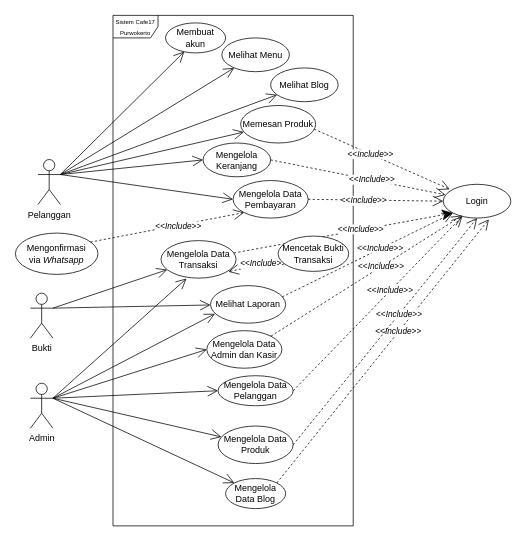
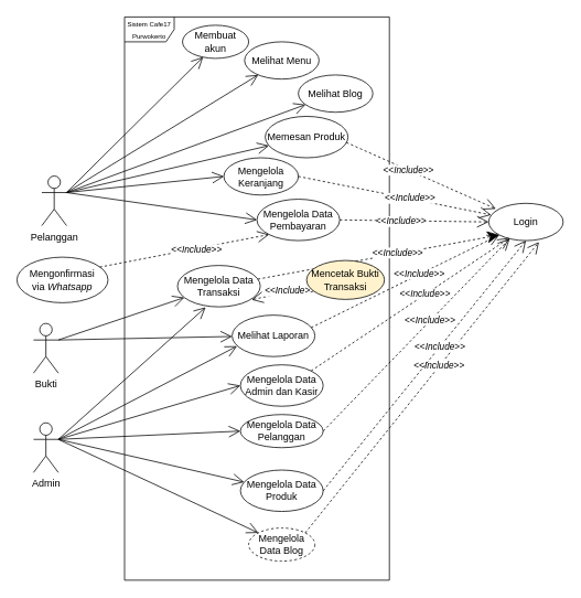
  <mxCell id="0" />
  <mxCell id="1" parent="0" />
  <mxCell id="2" value="&lt;font style=&quot;font-size: 8px&quot;&gt;Sistem Cafe17 Purwokerto&lt;/font&gt;" style="shape=umlFrame;whiteSpace=wrap;html=1;" parent="1" vertex="1"><mxGeometry x="150" y="20" width="320" height="680" as="geometry" /></mxCell>
  <mxCell id="3" value="Login" style="ellipse;whiteSpace=wrap;html=1;" parent="1" vertex="1"><mxGeometry x="590" y="245" width="90" height="45" as="geometry" /></mxCell>
  <mxCell id="4" value="Bukti" style="shape=umlActor;verticalLabelPosition=bottom;verticalAlign=top;html=1;" parent="1" vertex="1"><mxGeometry x="40" y="390" width="30" height="60" as="geometry" /></mxCell>
  <mxCell id="5" value="Pelanggan" style="shape=umlActor;verticalLabelPosition=bottom;verticalAlign=top;html=1;" parent="1" vertex="1"><mxGeometry x="50" y="212" width="30" height="60" as="geometry" /></mxCell>
  <mxCell id="6" value="Melihat Blog" style="ellipse;whiteSpace=wrap;html=1;" parent="1" vertex="1"><mxGeometry x="360" y="90" width="90" height="45" as="geometry" /></mxCell>
  <mxCell id="7" value="Memesan Produk" style="ellipse;whiteSpace=wrap;html=1;" parent="1" vertex="1"><mxGeometry x="320" y="140" width="100" height="50" as="geometry" /></mxCell>
  <mxCell id="8" value="Mengelola Keranjang" style="ellipse;whiteSpace=wrap;html=1;" parent="1" vertex="1"><mxGeometry x="270" y="190" width="90" height="45" as="geometry" /></mxCell>
  <mxCell id="9" value="Melihat Menu" style="ellipse;whiteSpace=wrap;html=1;" parent="1" vertex="1"><mxGeometry x="295" y="50" width="90" height="45" as="geometry" /></mxCell>
  <mxCell id="10" value="" style="endArrow=open;endSize=12;html=1;rounded=0;strokeColor=default;exitX=0.975;exitY=0.339;exitDx=0;exitDy=0;exitPerimeter=0;" parent="1" source="5" target="9" edge="1"><mxGeometry width="160" relative="1" as="geometry"><mxPoint x="80" y="230" as="sourcePoint" /><mxPoint x="239.947" y="133.704" as="targetPoint" /></mxGeometry></mxCell>
  <mxCell id="11" value="" style="endArrow=open;endSize=12;html=1;rounded=0;strokeColor=default;exitX=1;exitY=0.333;exitDx=0;exitDy=0;exitPerimeter=0;" parent="1" source="5" target="6" edge="1"><mxGeometry width="160" relative="1" as="geometry"><mxPoint x="89.25" y="242.34" as="sourcePoint" /><mxPoint x="210.177" y="205.174" as="targetPoint" /></mxGeometry></mxCell>
  <mxCell id="12" value="" style="endArrow=open;endSize=12;html=1;rounded=0;strokeColor=default;dashed=1;entryX=0.097;entryY=0.149;entryDx=0;entryDy=0;entryPerimeter=0;exitX=0.98;exitY=0.631;exitDx=0;exitDy=0;exitPerimeter=0;" parent="1" source="7" target="3" edge="1"><mxGeometry width="160" relative="1" as="geometry"><mxPoint x="90" y="275" as="sourcePoint" /><mxPoint x="211.929" y="289.839" as="targetPoint" /><Array as="points" /></mxGeometry></mxCell>
  <mxCell id="13" value="&amp;lt;&amp;lt;&lt;i&gt;Include&lt;/i&gt;&amp;gt;&amp;gt;" style="edgeLabel;html=1;align=center;verticalAlign=middle;resizable=0;points=[];" parent="12" vertex="1" connectable="0"><mxGeometry x="-0.177" relative="1" as="geometry"><mxPoint as="offset" /></mxGeometry></mxCell>
  <mxCell id="14" value="" style="endArrow=open;endSize=12;html=1;rounded=0;strokeColor=default;dashed=1;exitX=1;exitY=0.5;exitDx=0;exitDy=0;entryX=0.033;entryY=0.311;entryDx=0;entryDy=0;entryPerimeter=0;" parent="1" source="8" target="3" edge="1"><mxGeometry width="160" relative="1" as="geometry"><mxPoint x="401.58" y="337.66" as="sourcePoint" /><mxPoint x="340.13" y="371.04" as="targetPoint" /><Array as="points" /></mxGeometry></mxCell>
  <mxCell id="15" value="&amp;lt;&amp;lt;&lt;i&gt;Include&lt;/i&gt;&amp;gt;&amp;gt;" style="edgeLabel;html=1;align=center;verticalAlign=middle;resizable=0;points=[];" parent="14" vertex="1" connectable="0"><mxGeometry x="0.15" y="1" relative="1" as="geometry"><mxPoint as="offset" /></mxGeometry></mxCell>
  <mxCell id="16" value="" style="endArrow=open;endSize=12;html=1;rounded=0;strokeColor=default;exitX=1;exitY=0.333;exitDx=0;exitDy=0;exitPerimeter=0;" parent="1" source="5" target="7" edge="1"><mxGeometry width="160" relative="1" as="geometry"><mxPoint x="80" y="230" as="sourcePoint" /><mxPoint x="223.68" y="271.088" as="targetPoint" /></mxGeometry></mxCell>
  <mxCell id="17" value="" style="endArrow=open;endSize=12;html=1;rounded=0;strokeColor=default;exitX=1;exitY=0.333;exitDx=0;exitDy=0;exitPerimeter=0;entryX=0;entryY=0.5;entryDx=0;entryDy=0;" parent="1" source="5" target="8" edge="1"><mxGeometry width="160" relative="1" as="geometry"><mxPoint x="90" y="242" as="sourcePoint" /><mxPoint x="380.303" y="228.253" as="targetPoint" /></mxGeometry></mxCell>
  <mxCell id="18" value="Membuat akun" style="ellipse;whiteSpace=wrap;html=1;" parent="1" vertex="1"><mxGeometry x="220" y="30" width="80" height="40" as="geometry" /></mxCell>
  <mxCell id="19" value="" style="endArrow=open;endSize=12;html=1;rounded=0;strokeColor=default;entryX=0.312;entryY=0.958;entryDx=0;entryDy=0;entryPerimeter=0;exitX=0.993;exitY=0.334;exitDx=0;exitDy=0;exitPerimeter=0;" parent="1" source="5" target="18" edge="1"><mxGeometry width="160" relative="1" as="geometry"><mxPoint x="80" y="230" as="sourcePoint" /><mxPoint x="337.315" y="135.44" as="targetPoint" /></mxGeometry></mxCell>
  <mxCell id="20" value="Mengonfirmasi via&amp;nbsp;&lt;i&gt;Whatsapp&lt;/i&gt;" style="ellipse;whiteSpace=wrap;html=1;" parent="1" vertex="1"><mxGeometry x="20" y="310" width="110" height="55" as="geometry" /></mxCell>
  <mxCell id="21" value="" style="endArrow=open;endSize=12;html=1;rounded=0;strokeColor=default;exitX=0.909;exitY=0.218;exitDx=0;exitDy=0;exitPerimeter=0;dashed=1;entryX=0;entryY=1;entryDx=0;entryDy=0;" parent="1" source="20" target="53" edge="1"><mxGeometry width="160" relative="1" as="geometry"><mxPoint x="409.95" y="268.98" as="sourcePoint" /><mxPoint x="397.92" y="333.925" as="targetPoint" /></mxGeometry></mxCell>
  <mxCell id="22" value="&amp;lt;&amp;lt;&lt;i&gt;Include&lt;/i&gt;&amp;gt;&amp;gt;" style="edgeLabel;html=1;align=center;verticalAlign=middle;resizable=0;points=[];" parent="21" vertex="1" connectable="0"><mxGeometry x="0.133" y="-1" relative="1" as="geometry"><mxPoint as="offset" /></mxGeometry></mxCell>
  <mxCell id="23" value="Mengelola Data Transaksi" style="ellipse;whiteSpace=wrap;html=1;" parent="1" vertex="1"><mxGeometry x="214" y="320" width="100" height="50" as="geometry" /></mxCell>
  <mxCell id="24" value="" style="endArrow=classic;endSize=12;html=1;rounded=0;strokeColor=default;dashed=1;entryX=0;entryY=1;entryDx=0;entryDy=0;" parent="1" source="23" target="3" edge="1"><mxGeometry width="160" relative="1" as="geometry"><mxPoint x="320" y="317.5" as="sourcePoint" /><mxPoint x="503.96" y="266.565" as="targetPoint" /><Array as="points" /></mxGeometry></mxCell>
  <mxCell id="25" value="&amp;lt;&amp;lt;&lt;i&gt;Include&lt;/i&gt;&amp;gt;&amp;gt;" style="edgeLabel;html=1;align=center;verticalAlign=middle;resizable=0;points=[];" parent="24" vertex="1" connectable="0"><mxGeometry x="0.15" y="1" relative="1" as="geometry"><mxPoint as="offset" /></mxGeometry></mxCell>
  <mxCell id="26" value="" style="endArrow=open;endSize=12;html=1;rounded=0;strokeColor=default;dashed=1;entryX=0.895;entryY=0.828;entryDx=0;entryDy=0;entryPerimeter=0;" parent="1" source="41" target="23" edge="1"><mxGeometry width="160" relative="1" as="geometry"><mxPoint x="90" y="242" as="sourcePoint" /><mxPoint x="222.76" y="300.45" as="targetPoint" /></mxGeometry></mxCell>
  <mxCell id="27" value="&amp;lt;&amp;lt;&lt;i&gt;Include&lt;/i&gt;&amp;gt;&amp;gt;" style="edgeLabel;html=1;align=center;verticalAlign=middle;resizable=0;points=[];" parent="26" vertex="1" connectable="0"><mxGeometry x="-0.339" y="-1" relative="1" as="geometry"><mxPoint as="offset" /></mxGeometry></mxCell>
  <mxCell id="28" value="Melihat Laporan" style="ellipse;whiteSpace=wrap;html=1;" parent="1" vertex="1"><mxGeometry x="280" y="380" width="100" height="50" as="geometry" /></mxCell>
  <mxCell id="29" value="" style="endArrow=open;endSize=12;html=1;rounded=0;strokeColor=default;exitX=1;exitY=0.333;exitDx=0;exitDy=0;exitPerimeter=0;" parent="1" source="4" target="23" edge="1"><mxGeometry width="160" relative="1" as="geometry"><mxPoint x="500" y="400" as="sourcePoint" /><mxPoint x="332.215" y="457.396" as="targetPoint" /></mxGeometry></mxCell>
  <mxCell id="30" value="" style="endArrow=open;endSize=12;html=1;rounded=0;strokeColor=default;dashed=1;entryX=0;entryY=1;entryDx=0;entryDy=0;exitX=0.954;exitY=0.301;exitDx=0;exitDy=0;exitPerimeter=0;" parent="1" source="28" target="3" edge="1"><mxGeometry width="160" relative="1" as="geometry"><mxPoint x="327.79" y="454.34" as="sourcePoint" /><mxPoint x="513.18" y="275.41" as="targetPoint" /><Array as="points" /></mxGeometry></mxCell>
  <mxCell id="31" value="&amp;lt;&amp;lt;&lt;i&gt;Include&lt;/i&gt;&amp;gt;&amp;gt;" style="edgeLabel;html=1;align=center;verticalAlign=middle;resizable=0;points=[];" parent="30" vertex="1" connectable="0"><mxGeometry x="0.15" y="1" relative="1" as="geometry"><mxPoint as="offset" /></mxGeometry></mxCell>
  <mxCell id="32" value="Admin" style="shape=umlActor;verticalLabelPosition=bottom;verticalAlign=top;html=1;" parent="1" vertex="1"><mxGeometry x="40" y="510" width="30" height="60" as="geometry" /></mxCell>
- <mxCell id="33" value="Mengelola Data Blog" style="ellipse;whiteSpace=wrap;html=1;" parent="1" vertex="1"><mxGeometry x="300" y="637" width="80" height="40" as="geometry" /></mxCell>
- <mxCell id="34" value="Mengelola Data Admin dan Kasir" style="ellipse;whiteSpace=wrap;html=1;" parent="1" vertex="1"><mxGeometry x="275" y="440" width="100" height="50" as="geometry" /></mxCell>
+ <mxCell id="33" value="Mengelola Data Blog" style="ellipse;whiteSpace=wrap;html=1;dashed=1;" parent="1" vertex="1"><mxGeometry x="300" y="637" width="80" height="40" as="geometry" /></mxCell>
+ <mxCell id="34" value="Mengelola Data Admin dan Kasir" style="ellipse;whiteSpace=wrap;html=1;" parent="1" vertex="1"><mxGeometry x="290" y="440" width="100" height="50" as="geometry" /></mxCell>
  <mxCell id="35" value="Mengelola Data Produk" style="ellipse;whiteSpace=wrap;html=1;" parent="1" vertex="1"><mxGeometry x="290" y="567" width="100" height="50" as="geometry" /></mxCell>
  <mxCell id="36" value="" style="endArrow=open;endSize=12;html=1;rounded=0;strokeColor=default;exitX=1;exitY=0.333;exitDx=0;exitDy=0;exitPerimeter=0;entryX=0.34;entryY=1.01;entryDx=0;entryDy=0;entryPerimeter=0;" parent="1" source="32" target="23" edge="1"><mxGeometry width="160" relative="1" as="geometry"><mxPoint x="80" y="420" as="sourcePoint" /><mxPoint x="290" y="290" as="targetPoint" /></mxGeometry></mxCell>
  <mxCell id="37" value="" style="endArrow=open;endSize=12;html=1;rounded=0;strokeColor=default;exitX=1;exitY=0.333;exitDx=0;exitDy=0;exitPerimeter=0;entryX=0.059;entryY=0.749;entryDx=0;entryDy=0;entryPerimeter=0;" parent="1" source="32" target="28" edge="1"><mxGeometry width="160" relative="1" as="geometry"><mxPoint x="80" y="540" as="sourcePoint" /><mxPoint x="300" y="300" as="targetPoint" /></mxGeometry></mxCell>
  <mxCell id="38" value="" style="endArrow=open;endSize=12;html=1;rounded=0;strokeColor=default;exitX=1;exitY=0.333;exitDx=0;exitDy=0;exitPerimeter=0;entryX=0;entryY=0.5;entryDx=0;entryDy=0;" parent="1" source="32" target="34" edge="1"><mxGeometry width="160" relative="1" as="geometry"><mxPoint x="80" y="540" as="sourcePoint" /><mxPoint x="245.9" y="442.45" as="targetPoint" /></mxGeometry></mxCell>
  <mxCell id="39" value="" style="endArrow=open;endSize=12;html=1;rounded=0;strokeColor=default;exitX=1;exitY=0.333;exitDx=0;exitDy=0;exitPerimeter=0;entryX=0;entryY=0;entryDx=0;entryDy=0;" parent="1" source="32" target="33" edge="1"><mxGeometry width="160" relative="1" as="geometry"><mxPoint x="80" y="540" as="sourcePoint" /><mxPoint x="324" y="485" as="targetPoint" /></mxGeometry></mxCell>
  <mxCell id="40" value="" style="endArrow=open;endSize=12;html=1;rounded=0;strokeColor=default;" parent="1" target="35" edge="1"><mxGeometry width="160" relative="1" as="geometry"><mxPoint x="70" y="530" as="sourcePoint" /><mxPoint x="304.476" y="532.407" as="targetPoint" /></mxGeometry></mxCell>
- <mxCell id="41" value="Mencetak Bukti Transaksi" style="ellipse;whiteSpace=wrap;html=1;" parent="1" vertex="1"><mxGeometry x="370" y="314" width="94" height="47" as="geometry" /></mxCell>
+ <mxCell id="41" value="Mencetak Bukti Transaksi" style="ellipse;whiteSpace=wrap;html=1;fillColor=#fff2cc;" parent="1" vertex="1"><mxGeometry x="370" y="314" width="94" height="47" as="geometry" /></mxCell>
  <mxCell id="42" value="" style="endArrow=open;endSize=12;html=1;rounded=0;strokeColor=default;exitX=1;exitY=0.333;exitDx=0;exitDy=0;exitPerimeter=0;" parent="1" source="4" target="28" edge="1"><mxGeometry width="160" relative="1" as="geometry"><mxPoint x="80" y="420" as="sourcePoint" /><mxPoint x="216.664" y="343.633" as="targetPoint" /></mxGeometry></mxCell>
  <mxCell id="43" value="" style="endArrow=open;endSize=12;html=1;rounded=0;strokeColor=default;dashed=1;entryX=0.281;entryY=0.926;entryDx=0;entryDy=0;exitX=1;exitY=0;exitDx=0;exitDy=0;entryPerimeter=0;" parent="1" source="34" target="3" edge="1"><mxGeometry width="160" relative="1" as="geometry"><mxPoint x="410.4" y="415.05" as="sourcePoint" /><mxPoint x="513.18" y="275.41" as="targetPoint" /><Array as="points" /></mxGeometry></mxCell>
  <mxCell id="44" value="&amp;lt;&amp;lt;&lt;i&gt;Include&lt;/i&gt;&amp;gt;&amp;gt;" style="edgeLabel;html=1;align=center;verticalAlign=middle;resizable=0;points=[];" parent="43" vertex="1" connectable="0"><mxGeometry x="0.15" y="1" relative="1" as="geometry"><mxPoint as="offset" /></mxGeometry></mxCell>
  <mxCell id="45" value="" style="endArrow=open;endSize=12;html=1;rounded=0;strokeColor=default;dashed=1;entryX=0.675;entryY=1.038;entryDx=0;entryDy=0;exitX=1;exitY=0;exitDx=0;exitDy=0;entryPerimeter=0;" parent="1" source="33" target="3" edge="1"><mxGeometry width="160" relative="1" as="geometry"><mxPoint x="424" y="485" as="sourcePoint" /><mxPoint x="523.18" y="285.41" as="targetPoint" /><Array as="points" /></mxGeometry></mxCell>
  <mxCell id="46" value="&amp;lt;&amp;lt;&lt;i&gt;Include&lt;/i&gt;&amp;gt;&amp;gt;" style="edgeLabel;html=1;align=center;verticalAlign=middle;resizable=0;points=[];" parent="45" vertex="1" connectable="0"><mxGeometry x="0.15" y="1" relative="1" as="geometry"><mxPoint as="offset" /></mxGeometry></mxCell>
  <mxCell id="47" value="" style="endArrow=open;endSize=12;html=1;rounded=0;strokeColor=default;dashed=1;entryX=0.5;entryY=1;entryDx=0;entryDy=0;exitX=1;exitY=0.5;exitDx=0;exitDy=0;" parent="1" source="35" target="3" edge="1"><mxGeometry width="160" relative="1" as="geometry"><mxPoint x="415" y="537.5" as="sourcePoint" /><mxPoint x="658.32" y="298.335" as="targetPoint" /><Array as="points" /></mxGeometry></mxCell>
  <mxCell id="48" value="&amp;lt;&amp;lt;&lt;i&gt;Include&lt;/i&gt;&amp;gt;&amp;gt;" style="edgeLabel;html=1;align=center;verticalAlign=middle;resizable=0;points=[];" parent="47" vertex="1" connectable="0"><mxGeometry x="0.15" y="1" relative="1" as="geometry"><mxPoint as="offset" /></mxGeometry></mxCell>
  <mxCell id="49" value="Mengelola Data Pelanggan" style="ellipse;whiteSpace=wrap;html=1;" parent="1" vertex="1"><mxGeometry x="290" y="500" width="100" height="40" as="geometry" /></mxCell>
  <mxCell id="50" value="" style="endArrow=open;endSize=12;html=1;rounded=0;strokeColor=default;dashed=1;exitX=1;exitY=0.5;exitDx=0;exitDy=0;" parent="1" source="49" target="3" edge="1"><mxGeometry width="160" relative="1" as="geometry"><mxPoint x="410" y="585" as="sourcePoint" /><mxPoint x="662.73" y="298.425" as="targetPoint" /><Array as="points" /></mxGeometry></mxCell>
  <mxCell id="51" value="&amp;lt;&amp;lt;&lt;i&gt;Include&lt;/i&gt;&amp;gt;&amp;gt;" style="edgeLabel;html=1;align=center;verticalAlign=middle;resizable=0;points=[];" parent="50" vertex="1" connectable="0"><mxGeometry x="0.15" y="1" relative="1" as="geometry"><mxPoint as="offset" /></mxGeometry></mxCell>
  <mxCell id="52" value="" style="endArrow=open;endSize=12;html=1;rounded=0;strokeColor=default;entryX=0;entryY=0.5;entryDx=0;entryDy=0;" parent="1" target="49" edge="1"><mxGeometry width="160" relative="1" as="geometry"><mxPoint x="70" y="530" as="sourcePoint" /><mxPoint x="300" y="475" as="targetPoint" /></mxGeometry></mxCell>
  <mxCell id="53" value="Mengelola Data Pembayaran" style="ellipse;whiteSpace=wrap;html=1;" parent="1" vertex="1"><mxGeometry x="310" y="240" width="100" height="50" as="geometry" /></mxCell>
  <mxCell id="54" value="" style="endArrow=open;endSize=12;html=1;rounded=0;strokeColor=default;entryX=0;entryY=0.5;entryDx=0;entryDy=0;exitX=1;exitY=0.333;exitDx=0;exitDy=0;exitPerimeter=0;" parent="1" source="5" target="53" edge="1"><mxGeometry width="160" relative="1" as="geometry"><mxPoint x="80" y="230" as="sourcePoint" /><mxPoint x="254.96" y="78.32" as="targetPoint" /></mxGeometry></mxCell>
  <mxCell id="55" value="" style="endArrow=open;endSize=12;html=1;rounded=0;strokeColor=default;dashed=1;entryX=0;entryY=0.5;entryDx=0;entryDy=0;exitX=1;exitY=0.5;exitDx=0;exitDy=0;" parent="1" source="53" target="3" edge="1"><mxGeometry width="160" relative="1" as="geometry"><mxPoint x="450" y="140" as="sourcePoint" /><mxPoint x="630.73" y="220.155" as="targetPoint" /><Array as="points" /></mxGeometry></mxCell>
  <mxCell id="56" value="&amp;lt;&amp;lt;&lt;i&gt;Include&lt;/i&gt;&amp;gt;&amp;gt;" style="edgeLabel;html=1;align=center;verticalAlign=middle;resizable=0;points=[];" parent="55" vertex="1" connectable="0"><mxGeometry x="-0.177" relative="1" as="geometry"><mxPoint as="offset" /></mxGeometry></mxCell>
